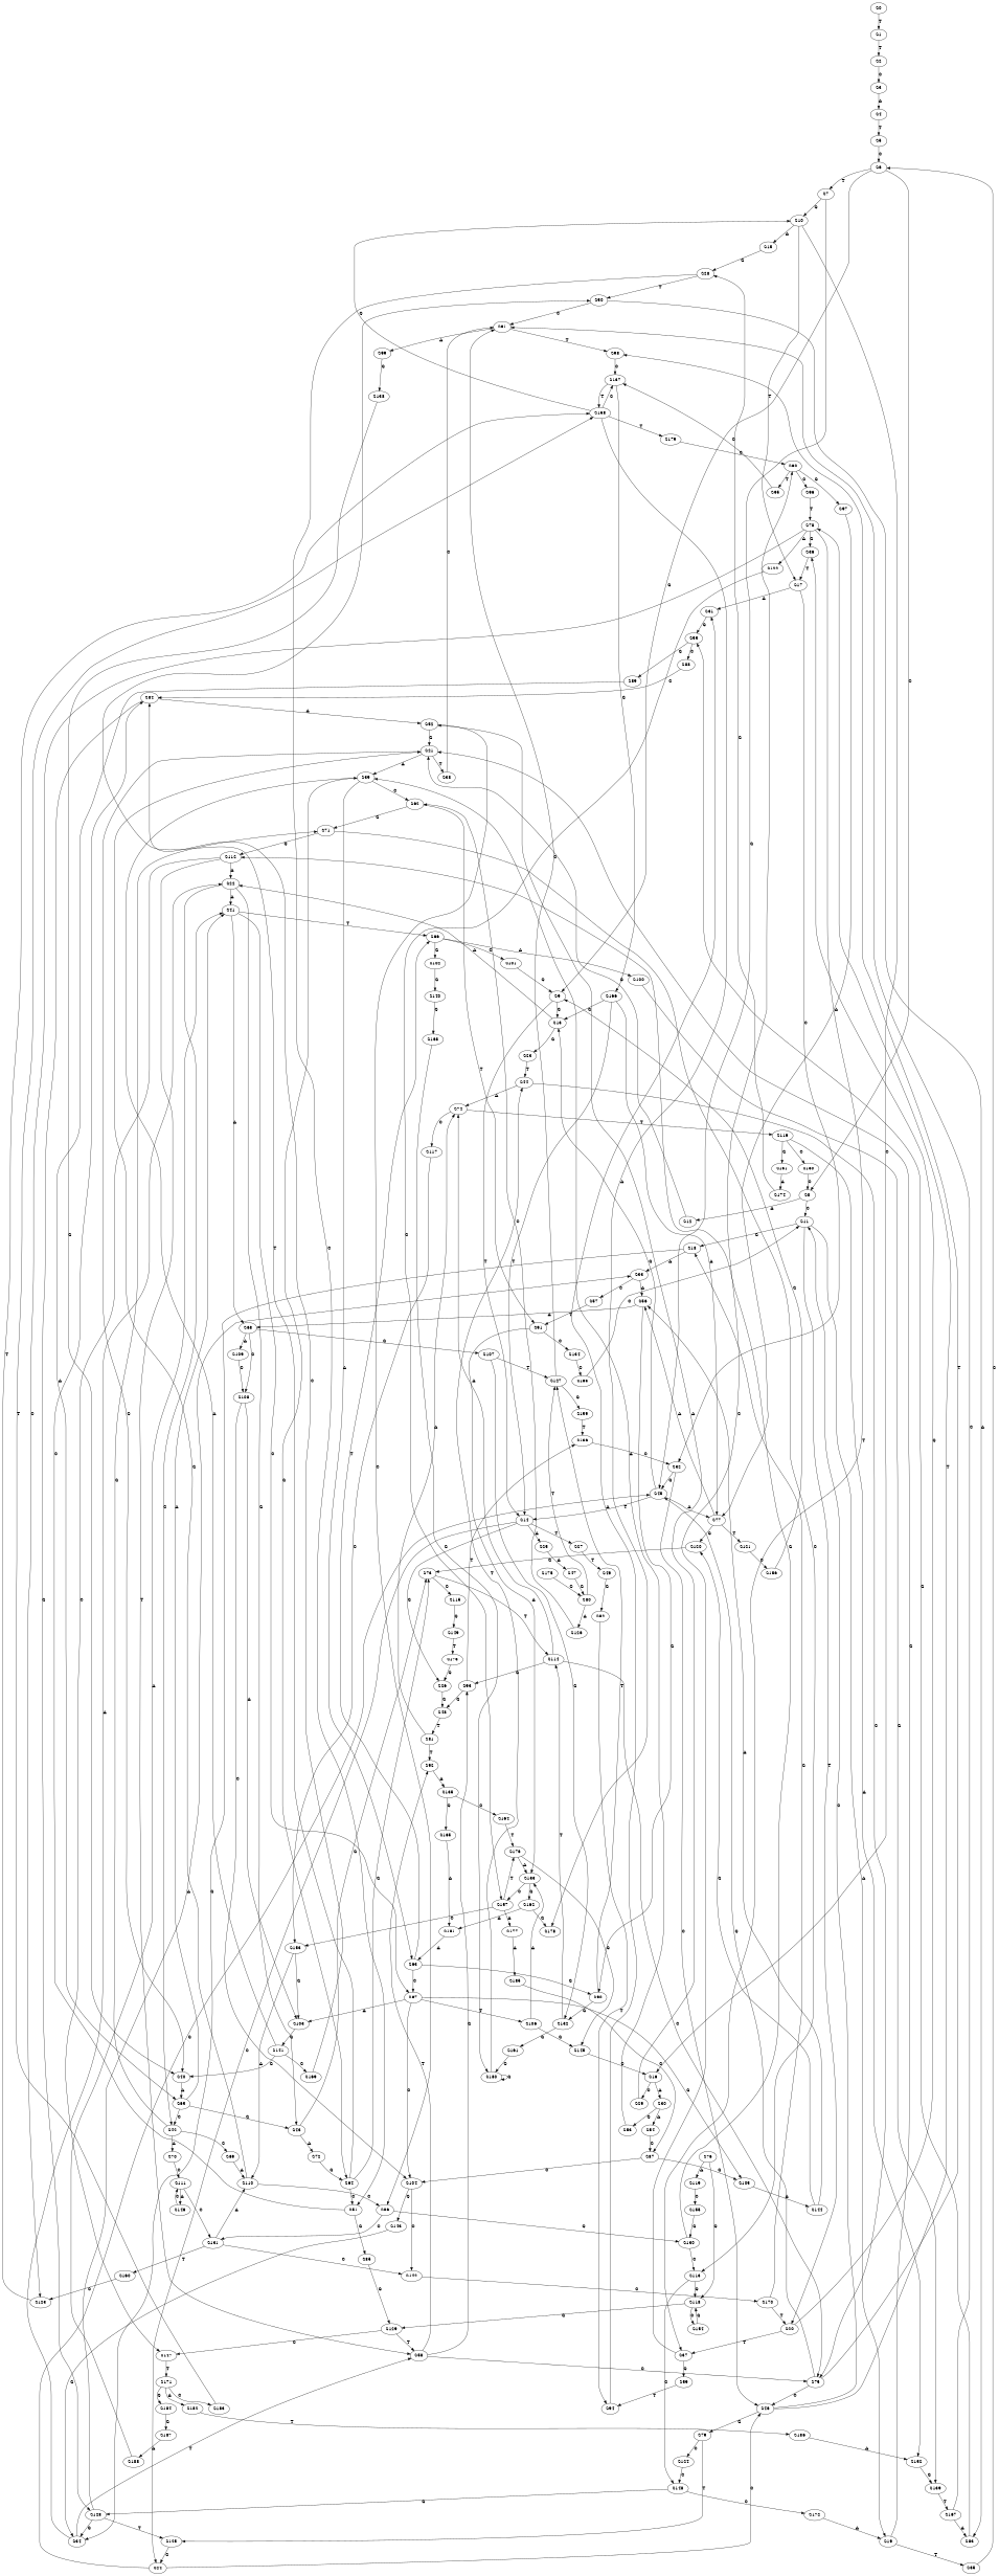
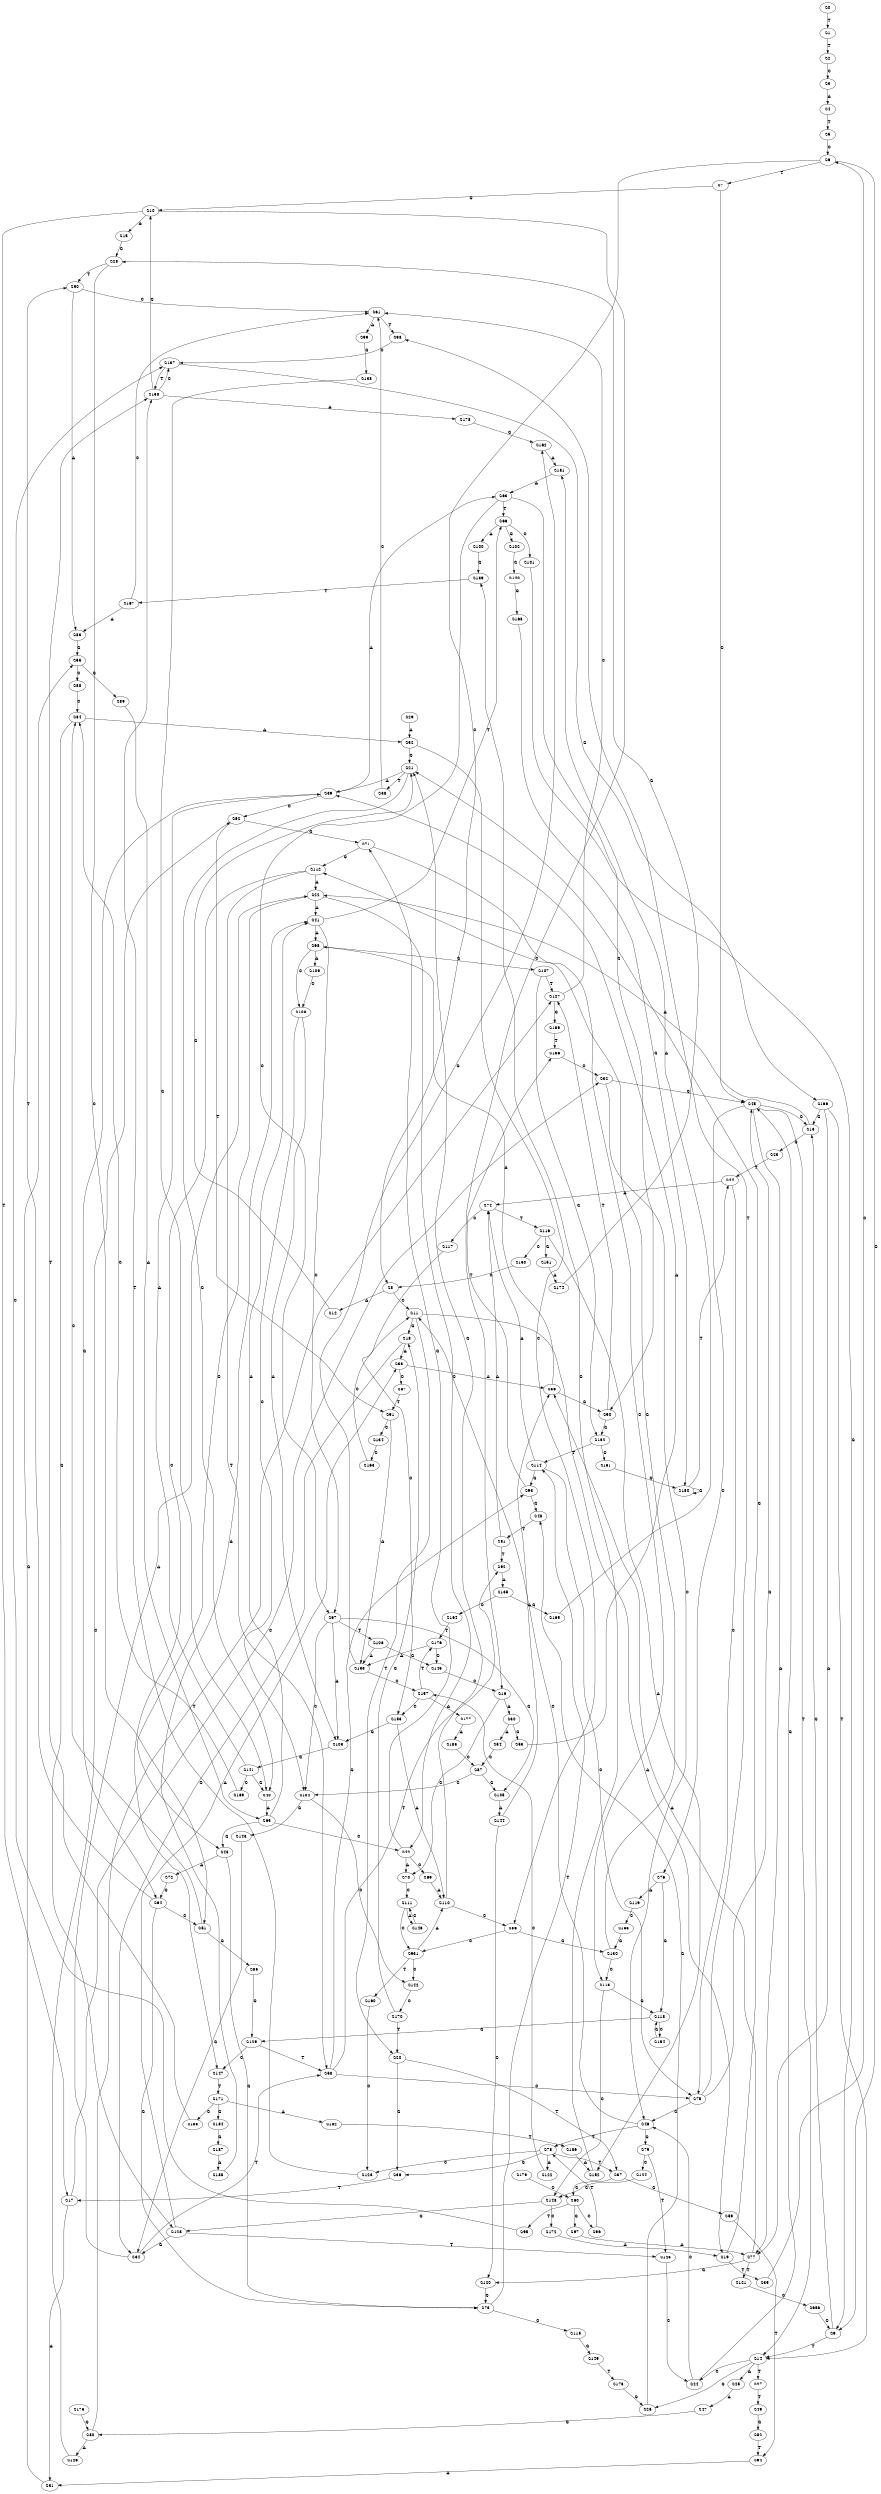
  strict digraph {
    S0
    S1
    S2
    S3
    S4
    S5
    S6
    S7
    S8
    S9
    S10
    S45
    S11
    S12
    S13
    S14
    S15
    S16
    S17
    S18
    S19
    S20
    S21
    S22
    S23
    S24
    S25
    S26
    S27
    S28
    S29
    S30
    S31
    S32
    S33
    S34
    S35
    S36
    S37
    S38
    S39
    S40
    S41
    S42
    S43
    S44
    S46
    S47
    S48
    S49
    S50
    S51
    S52
    S53
    S54
    S55
    S56
    S57
    S58
    S59
    S60
    S61
    S62
    S63
    S64
    S65
    S66
    S67
    S68
    S69
    S70
    S71
    S72
    S73
    S74
    S75
    S76
    S77
    S78
    S79
    S80
    S81
    S82
    S83
    S84
    S85
    S86
    S87
    S88
    S89
    S90
    S91
    S92
    S93
    S94
    S95
    S96
    S97
    S98
    S99
    S100
    S101
    S102
    S103
    S104
    S105
    S106
    S107
    S108
    S109
    S110
    S111
    S112
    S113
    S114
    S115
    S116
    S117
    S118
    S119
    S120
    S121
    S122
    S123
    S124
    S125
    S126
    S127
    S128
    S129
    S130
-   S131
+   S131 [label=S931]
    S132
    S133
    S134
    S135
    S136
    S137
    S138
    S139
    S140
    S141
    S142
    S143
    S144
    S145
    S146
    S147
    S148
    S149
    S150
    S151
    S152
    S153
    S154
    S155
-   S156
+   S156 [label=S656]
    S157
    S158
    S159
    S160
    S161
    S162
    S163
    S164
    S165
    S166
    S167
    S168
    S169
    S170
    S171
    S172
    S173
    S174
    S176
    S177
    S178
    S179
    S180
    S181
    S182
    S183
    S184
    S175
    S185
    S186
    S187
    S188
    S0 -> S1 [label=T]
    S1 -> S2 [label=T]
    S2 -> S3 [label=C]
    S3 -> S4 [label=A]
    S4 -> S5 [label=T]
    S5 -> S6 [label=C]
    S6 -> S7 [label=T]
    S6 -> S8 [label=C]
    S6 -> S9 [label=G]
    S7 -> S10 [label=G]
    S7 -> S45 [label=G]
    S8 -> S11 [label=C]
    S8 -> S12 [label=A]
    S9 -> S13 [label=G]
    S9 -> S14 [label=T]
    S10 -> S15 [label=A]
    S10 -> S16 [label=C]
    S10 -> S17 [label=T]
    S45 -> S13 [label=G]
    S45 -> S14 [label=T]
+   S45 -> S76 [label=C]
    S45 -> S77 [label=A]
    S11 -> S18 [label=G]
    S11 -> S19 [label=A]
    S11 -> S20 [label=T]
    S12 -> S21 [label=G]
    S13 -> S22 [label=A]
    S13 -> S23 [label=G]
    S14 -> S24 [label=C]
    S14 -> S25 [label=A]
    S14 -> S26 [label=G]
    S14 -> S27 [label=T]
    S15 -> S28 [label=G]
-   S16 -> S29 [label=C]
+   S16 -> S70 [label=C]
    S16 -> S30 [label=A]
    S17 -> S31 [label=A]
    S17 -> S32 [label=C]
    S18 -> S33 [label=A]
    S18 -> S34 [label=G]
    S19 -> S21 [label=G]
    S19 -> S35 [label=T]
    S20 -> S36 [label=G]
    S20 -> S37 [label=T]
    S21 -> S38 [label=T]
    S21 -> S39 [label=A]
    S21 -> S40 [label=G]
    S22 -> S41 [label=A]
    S22 -> S42 [label=C]
    S22 -> S43 [label=G]
    S23 -> S44 [label=T]
    S24 -> S45 [label=G]
    S24 -> S46 [label=C]
    S25 -> S47 [label=A]
    S26 -> S48 [label=G]
    S27 -> S49 [label=T]
    S28 -> S50 [label=T]
    S28 -> S51 [label=C]
    S29 -> S52 [label=A]
    S30 -> S53 [label=G]
    S30 -> S54 [label=A]
    S31 -> S55 [label=G]
    S32 -> S45 [label=G]
    S32 -> S46 [label=C]
    S33 -> S56 [label=A]
    S33 -> S57 [label=C]
    S34 -> S22 [label=A]
    S34 -> S58 [label=T]
    S35 -> S6 [label=C]
    S36 -> S17 [label=T]
    S37 -> S59 [label=G]
    S37 -> S60 [label=C]
    S38 -> S61 [label=C]
    S39 -> S62 [label=C]
    S39 -> S63 [label=A]
    S39 -> S64 [label=G]
    S40 -> S65 [label=A]
    S41 -> S66 [label=T]
    S41 -> S67 [label=C]
    S41 -> S68 [label=A]
    S42 -> S69 [label=C]
    S42 -> S70 [label=A]
    S42 -> S71 [label=G]
    S43 -> S72 [label=A]
    S43 -> S73 [label=G]
    S44 -> S74 [label=A]
    S44 -> S75 [label=C]
    S46 -> S11 [label=C]
    S46 -> S78 [label=T]
    S46 -> S79 [label=G]
    S47 -> S80 [label=G]
    S48 -> S81 [label=T]
    S49 -> S82 [label=G]
    S50 -> S61 [label=C]
    S50 -> S83 [label=A]
    S51 -> S84 [label=C]
    S51 -> S85 [label=G]
    S52 -> S21 [label=G]
    S52 -> S86 [label=C]
    S53 -> S39 [label=A]
    S54 -> S87 [label=C]
    S55 -> S88 [label=C]
    S55 -> S89 [label=G]
    S56 -> S68 [label=A]
    S56 -> S90 [label=G]
    S57 -> S91 [label=T]
    S58 -> S75 [label=C]
    S58 -> S92 [label=T]
    S58 -> S93 [label=G]
    S59 -> S94 [label=T]
    S60 -> S95 [label=T]
    S60 -> S96 [label=C]
    S60 -> S97 [label=G]
    S61 -> S98 [label=T]
    S61 -> S99 [label=A]
    S62 -> S71 [label=G]
    S62 -> S91 [label=T]
    S63 -> S66 [label=T]
    S63 -> S67 [label=C]
    S63 -> S90 [label=G]
    S64 -> S50 [label=T]
    S64 -> S51 [label=C]
    S64 -> S73 [label=G]
    S65 -> S41 [label=A]
    S65 -> S42 [label=C]
    S65 -> S43 [label=G]
    S66 -> S100 [label=A]
    S66 -> S101 [label=C]
    S66 -> S102 [label=G]
    S67 -> S103 [label=A]
    S67 -> S104 [label=C]
    S67 -> S105 [label=G]
    S67 -> S106 [label=T]
    S68 -> S107 [label=G]
    S68 -> S108 [label=C]
    S68 -> S109 [label=A]
    S69 -> S110 [label=A]
    S70 -> S111 [label=C]
    S71 -> S112 [label=G]
    S71 -> S113 [label=C]
    S72 -> S64 [label=G]
    S73 -> S114 [label=T]
    S73 -> S115 [label=C]
    S74 -> S116 [label=T]
    S74 -> S117 [label=C]
    S75 -> S45 [label=G]
    S75 -> S46 [label=C]
    S75 -> S98 [label=T]
    S76 -> S118 [label=G]
    S76 -> S119 [label=A]
    S77 -> S56 [label=A]
    S77 -> S120 [label=G]
    S77 -> S121 [label=T]
    S78 -> S36 [label=G]
    S78 -> S37 [label=T]
    S78 -> S122 [label=A]
    S78 -> S123 [label=C]
    S79 -> S124 [label=C]
    S79 -> S125 [label=T]
    S80 -> S126 [label=A]
    S80 -> S127 [label=T]
    S81 -> S74 [label=A]
    S81 -> S92 [label=T]
    S82 -> S94 [label=T]
    S83 -> S55 [label=G]
    S84 -> S52 [label=A]
    S84 -> S128 [label=G]
    S85 -> S129 [label=G]
    S86 -> S130 [label=G]
    S86 -> S131 [label=C]
    S87 -> S104 [label=C]
    S87 -> S105 [label=G]
    S88 -> S84 [label=C]
    S89 -> S65 [label=A]
    S90 -> S127 [label=T]
    S90 -> S132 [label=G]
    S91 -> S133 [label=A]
    S91 -> S134 [label=C]
    S92 -> S135 [label=A]
    S93 -> S48 [label=G]
    S93 -> S136 [label=T]
    S94 -> S31 [label=A]
    S95 -> S137 [label=C]
    S96 -> S78 [label=T]
    S97 -> S77 [label=A]
    S98 -> S137 [label=C]
    S99 -> S138 [label=G]
    S100 -> S139 [label=G]
    S101 -> S9 [label=G]
    S102 -> S140 [label=G]
    S103 -> S141 [label=G]
    S104 -> S142 [label=C]
    S104 -> S143 [label=G]
    S105 -> S144 [label=A]
    S106 -> S133 [label=A]
    S106 -> S145 [label=G]
    S107 -> S127 [label=T]
    S107 -> S132 [label=G]
    S108 -> S103 [label=A]
    S108 -> S104 [label=C]
    S109 -> S108 [label=C]
    S110 -> S21 [label=G]
    S110 -> S86 [label=C]
    S111 -> S131 [label=C]
    S111 -> S146 [label=A]
    S112 -> S22 [label=A]
    S112 -> S58 [label=T]
    S112 -> S147 [label=C]
    S113 -> S118 [label=G]
    S113 -> S148 [label=C]
    S114 -> S74 [label=A]
    S114 -> S75 [label=C]
    S114 -> S93 [label=G]
    S115 -> S149 [label=G]
    S116 -> S150 [label=C]
    S116 -> S151 [label=G]
    S116 -> S152 [label=A]
    S117 -> S153 [label=C]
    S118 -> S129 [label=G]
    S118 -> S154 [label=C]
    S119 -> S155 [label=C]
    S120 -> S73 [label=G]
    S121 -> S156 [label=C]
    S122 -> S157 [label=C]
    S123 -> S158 [label=T]
    S124 -> S148 [label=C]
    S125 -> S24 [label=C]
    S126 -> S62 [label=C]
    S127 -> S61 [label=C]
    S127 -> S159 [label=G]
    S128 -> S33 [label=A]
    S128 -> S34 [label=G]
    S128 -> S125 [label=T]
    S129 -> S58 [label=T]
    S129 -> S147 [label=C]
    S130 -> S112 [label=G]
    S130 -> S113 [label=C]
    S131 -> S110 [label=A]
    S131 -> S142 [label=C]
    S131 -> S160 [label=T]
    S132 -> S114 [label=T]
    S132 -> S161 [label=G]
    S133 -> S157 [label=C]
    S133 -> S162 [label=G]
    S134 -> S163 [label=C]
    S135 -> S164 [label=C]
    S135 -> S165 [label=G]
    S136 -> S32 [label=C]
    S137 -> S158 [label=T]
    S137 -> S166 [label=G]
    S138 -> S40 [label=G]
    S139 -> S167 [label=T]
    S140 -> S168 [label=G]
    S141 -> S39 [label=A]
    S141 -> S40 [label=G]
    S141 -> S169 [label=C]
    S142 -> S170 [label=C]
    S143 -> S34 [label=G]
    S144 -> S56 [label=A]
    S144 -> S120 [label=G]
    S145 -> S16 [label=C]
    S146 -> S111 [label=C]
    S147 -> S171 [label=T]
    S148 -> S128 [label=G]
    S148 -> S172 [label=C]
    S149 -> S173 [label=T]
    S150 -> S8 [label=C]
    S151 -> S174 [label=A]
    S152 -> S139 [label=G]
    S153 -> S103 [label=G]
    S153 -> S110 [label=A]
    S154 -> S118 [label=G]
    S155 -> S130 [label=G]
    S156 -> S9 [label=G]
    S157 -> S153 [label=C]
    S157 -> S176 [label=T]
    S157 -> S177 [label=A]
    S158 -> S10 [label=G]
    S158 -> S137 [label=C]
    S158 -> S178 [label=A]
-   S158 -> S179 [label=T]
    S159 -> S136 [label=T]
    S160 -> S123 [label=C]
    S161 -> S180 [label=G]
    S162 -> S181 [label=A]
    S163 -> S11 [label=C]
    S164 -> S176 [label=T]
    S165 -> S181 [label=A]
    S166 -> S13 [label=G]
    S166 -> S14 [label=T]
    S166 -> S77 [label=A]
    S167 -> S61 [label=C]
    S167 -> S83 [label=A]
    S168 -> S180 [label=G]
    S169 -> S84 [label=C]
    S170 -> S18 [label=G]
    S170 -> S20 [label=T]
    S171 -> S182 [label=A]
    S171 -> S183 [label=C]
    S171 -> S184 [label=G]
    S172 -> S19 [label=A]
    S173 -> S26 [label=G]
    S174 -> S28 [label=G]
    S176 -> S133 [label=A]
    S176 -> S145 [label=G]
    S177 -> S185 [label=A]
-   S162 -> S178 [label=G]
+   S178 -> S162 [label=G]
    S179 -> S60 [label=C]
    S180 -> S44 [label=T]
    S180 -> S180 [label=G]
    S181 -> S63 [label=A]
    S182 -> S186 [label=T]
    S183 -> S158 [label=T]
    S184 -> S187 [label=G]
    S175 -> S80 [label=G]
    S185 -> S87 [label=C]
    S186 -> S152 [label=A]
    S187 -> S188 [label=A]
    S188 -> S41 [label=A]
  }
